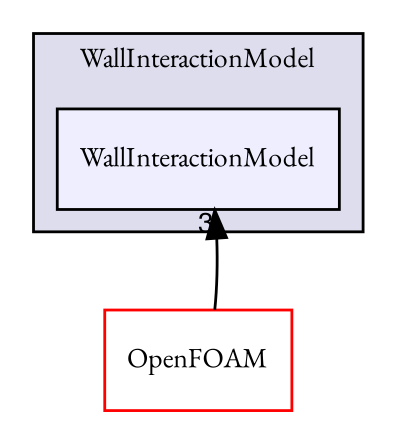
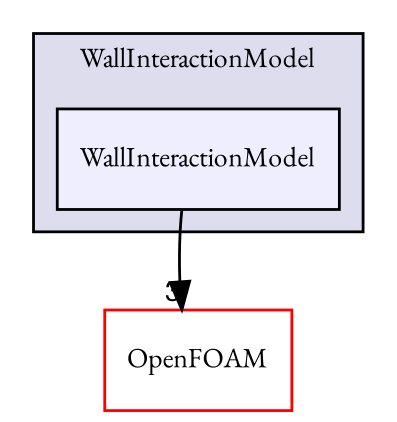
  digraph {
    compound=true
    fontname="EB Garamond"
    node [fontname="EB Garamond" fontsize=10 shape=box]
    n1 [fillcolor="#eeeeff" label=WallInteractionModel pencolor=black style=filled]
    n2 [color=red label=OpenFOAM]
    subgraph cluster_1 {
      bgcolor="#ddddee"
      fontsize=10
      label=WallInteractionModel
      pencolor=black
      n1
    }
-   n2 -> n1 [headlabel=3 labeldistance=1.5 labelfontname=FreeSans labelfontsize=10 fontname="EB Garamond"]
+   n1 -> n2 [headlabel=3 labeldistance=1.5 labelfontname=FreeSans labelfontsize=10 fontname="EB Garamond"]
  }
